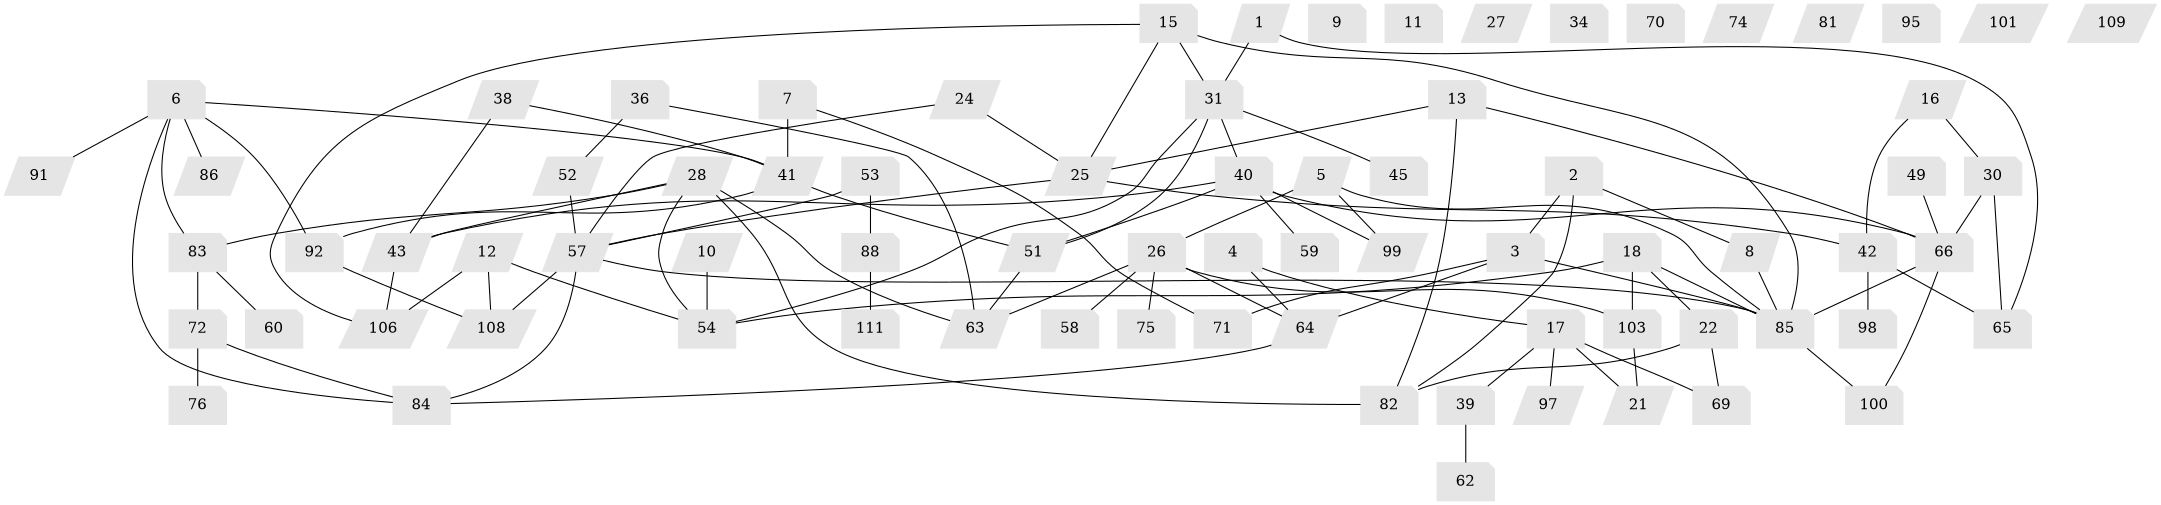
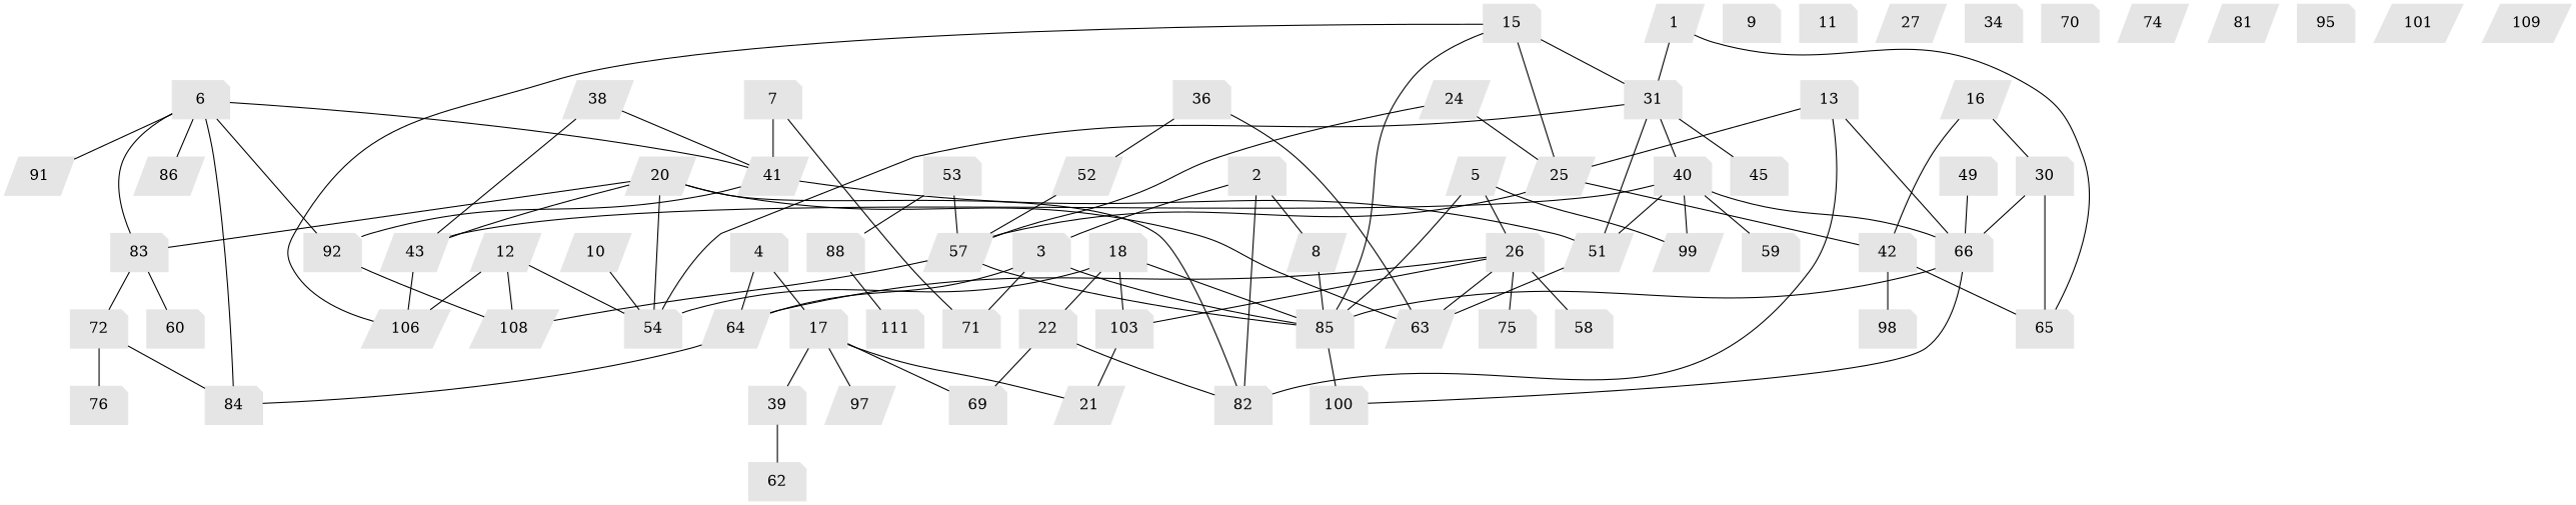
  graph {
    node [color=gray90 shape=note style=filled]
    31 [super="+90"]
    54 [super="+61"]
    40 [super="+93"]
    45
    51 [shape=parallelogram super="+68"]
    1 [shape=parallelogram]
    65
    2 [super="+80"]
    3 [super="+107"]
    8 [shape=parallelogram super="+14"]
    82 [super="+110"]
    64 [shape=parallelogram super="+104"]
    71
    85 [super="+102"]
    21 [shape=parallelogram]
    84 [super="+94"]
    100
    17 [super="+44"]
    n19 [label=39 super="+39"]
    69
    97 [shape=parallelogram]
    4
    5 [shape=parallelogram super="+19"]
    26 [super="+46"]
    99 [shape=parallelogram]
    103
    63 [shape=parallelogram super="+79"]
    58
    75
    6 [super="+37"]
    n31 [label=83 super="+32"]
    41 [shape=parallelogram super="+56"]
    86 [shape=parallelogram]
    91 [shape=parallelogram]
    92
    60
    72 [super="+73"]
    108 [shape=parallelogram]
    7
    9
    10 [shape=parallelogram super="+29"]
    11
    12 [shape=parallelogram super="+48"]
    106 [shape=parallelogram]
    25 [shape=parallelogram super="+28"]
    42 [super="+89"]
    57 [shape=parallelogram super="+78"]
    13
    66 [super="+77"]
    15 [super="+55"]
    30 [super="+83"]
    16 [shape=parallelogram]
    98
    62
    18 [super="+87"]
    22 [super="+50"]
-   20 [shape=parallelogram super="+47" label=28]
+   20 [shape=parallelogram super="+47"]
    43 [shape=parallelogram super="+96"]
    76
    24 [shape=parallelogram super="+33"]
    27 [shape=parallelogram]
    59
    34
    36
    52 [shape=parallelogram]
    38 [shape=parallelogram]
    49
    53
    88 [super="+105"]
    111
    70
    74 [shape=parallelogram]
    81 [shape=parallelogram]
    95
    101 [shape=parallelogram]
    109 [shape=parallelogram]
    31 -- 54
    31 -- 40
    31 -- 45
    31 -- 51
    40 -- 51
    40 -- 99
    40 -- 66
    40 -- 43
    40 -- 59
    51 -- 63
    1 -- 31
    1 -- 65
    2 -- 3
    2 -- 8
    2 -- 82
    3 -- 64
    3 -- 71
    3 -- 85
    8 -- 85
    64 -- 84
    85 -- 100
    17 -- 21
    17 -- n19
    17 -- 69
    17 -- 97
    n19 -- 62
    4 -- 64
    4 -- 17
    5 -- 85
    5 -- 26
    5 -- 99
    26 -- 64
    26 -- 103
    26 -- 63
    26 -- 58
    26 -- 75
    103 -- 21
    6 -- 84
    6 -- n31
    6 -- 41
    6 -- 86
    6 -- 91
    6 -- 92
    n31 -- 60
    n31 -- 72
    41 -- 51 [weight=2]
    41 -- 92
    92 -- 108
    72 -- 84
    72 -- 76
    7 -- 71
    7 -- 41 [weight=2]
    10 -- 54
    12 -- 54
    12 -- 108
    12 -- 106
    25 -- 42
    25 -- 57
    42 -- 65
    42 -- 98
    57 -- 85
-   57 -- 84
    57 -- 108
    13 -- 82
    13 -- 25
    13 -- 66
    66 -- 85
    66 -- 100
    15 -- 31
    15 -- 85
    15 -- 106
    15 -- 25
    30 -- 65
    30 -- 66
    16 -- 42
    16 -- 30
    18 -- 54
    18 -- 85
    18 -- 103
    18 -- 22
    22 -- 82
    22 -- 69
    20 -- 54
    20 -- 82
    20 -- 63
    20 -- n31
    20 -- 43
    43 -- 106
    24 -- 25
    24 -- 57
    36 -- 63
    36 -- 52
    52 -- 57
    38 -- 41
    38 -- 43
    49 -- 66
    53 -- 57
    53 -- 88
    88 -- 111
  }
